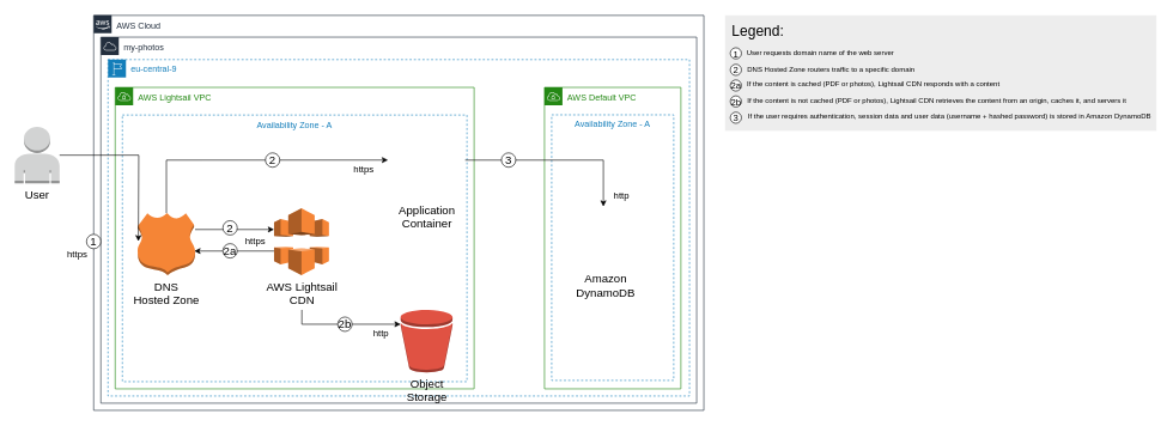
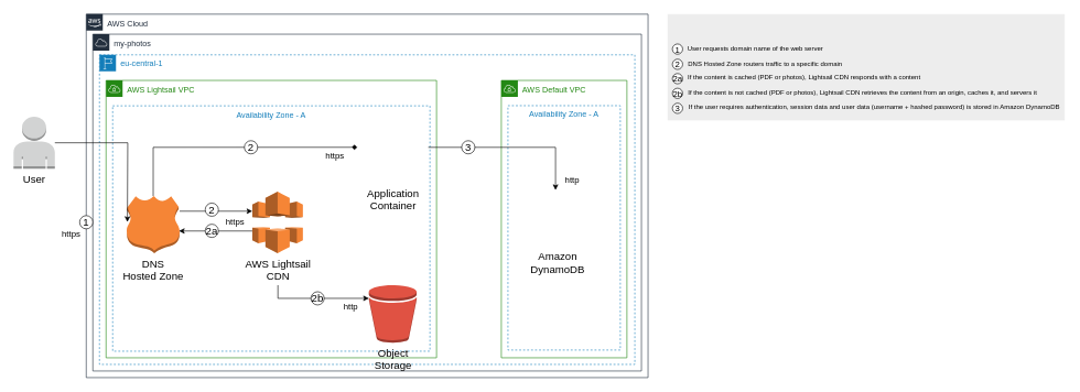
  <mxCell id="0" />
  <mxCell id="1" parent="0" />
  <mxCell id="2" value="AWS Cloud" style="points=[[0,0],[0.25,0],[0.5,0],[0.75,0],[1,0],[1,0.25],[1,0.5],[1,0.75],[1,1],[0.75,1],[0.5,1],[0.25,1],[0,1],[0,0.75],[0,0.5],[0,0.25]];outlineConnect=0;gradientColor=none;html=1;whiteSpace=wrap;fontSize=12;fontStyle=0;shape=mxgraph.aws4.group;grIcon=mxgraph.aws4.group_aws_cloud_alt;strokeColor=#232F3E;fillColor=none;verticalAlign=top;align=left;spacingLeft=30;fontColor=#232F3E;dashed=0;" parent="1" vertex="1"><mxGeometry x="130" y="20.66" width="850" height="550.34" as="geometry" /></mxCell>
  <mxCell id="3" value="my-photos" style="points=[[0,0],[0.25,0],[0.5,0],[0.75,0],[1,0],[1,0.25],[1,0.5],[1,0.75],[1,1],[0.75,1],[0.5,1],[0.25,1],[0,1],[0,0.75],[0,0.5],[0,0.25]];outlineConnect=0;gradientColor=none;html=1;whiteSpace=wrap;fontSize=12;fontStyle=0;shape=mxgraph.aws4.group;grIcon=mxgraph.aws4.group_aws_cloud;strokeColor=#232F3E;fillColor=none;verticalAlign=top;align=left;spacingLeft=30;fontColor=#232F3E;dashed=0;" parent="1" vertex="1"><mxGeometry x="140" y="51" width="830" height="510" as="geometry" /></mxCell>
- <mxCell id="4" value="eu-central-9" style="points=[[0,0],[0.25,0],[0.5,0],[0.75,0],[1,0],[1,0.25],[1,0.5],[1,0.75],[1,1],[0.75,1],[0.5,1],[0.25,1],[0,1],[0,0.75],[0,0.5],[0,0.25]];outlineConnect=0;gradientColor=none;html=1;whiteSpace=wrap;fontSize=12;fontStyle=0;shape=mxgraph.aws4.group;grIcon=mxgraph.aws4.group_region;strokeColor=#147EBA;fillColor=none;verticalAlign=top;align=left;spacingLeft=30;fontColor=#147EBA;dashed=1;" parent="1" vertex="1"><mxGeometry x="150" y="82.25" width="810" height="468.75" as="geometry" /></mxCell>
+ <mxCell id="4" value="eu-central-1" style="points=[[0,0],[0.25,0],[0.5,0],[0.75,0],[1,0],[1,0.25],[1,0.5],[1,0.75],[1,1],[0.75,1],[0.5,1],[0.25,1],[0,1],[0,0.75],[0,0.5],[0,0.25]];outlineConnect=0;gradientColor=none;html=1;whiteSpace=wrap;fontSize=12;fontStyle=0;shape=mxgraph.aws4.group;grIcon=mxgraph.aws4.group_region;strokeColor=#147EBA;fillColor=none;verticalAlign=top;align=left;spacingLeft=30;fontColor=#147EBA;dashed=1;" parent="1" vertex="1"><mxGeometry x="150" y="82.25" width="810" height="468.75" as="geometry" /></mxCell>
  <mxCell id="5" value="&lt;font color=&quot;#248814&quot;&gt;AWS Default VPC&lt;/font&gt;" style="points=[[0,0],[0.25,0],[0.5,0],[0.75,0],[1,0],[1,0.25],[1,0.5],[1,0.75],[1,1],[0.75,1],[0.5,1],[0.25,1],[0,1],[0,0.75],[0,0.5],[0,0.25]];outlineConnect=0;gradientColor=none;html=1;whiteSpace=wrap;fontSize=12;fontStyle=0;shape=mxgraph.aws4.group;grIcon=mxgraph.aws4.group_vpc;strokeColor=#248814;fillColor=none;verticalAlign=top;align=left;spacingLeft=30;fontColor=#AAB7B8;dashed=0;" parent="1" vertex="1"><mxGeometry x="758" y="121" width="190" height="420" as="geometry" /></mxCell>
  <mxCell id="6" value="Availability Zone - A" style="fillColor=none;strokeColor=#147EBA;dashed=1;verticalAlign=top;fontStyle=0;fontColor=#147EBA;" parent="1" vertex="1"><mxGeometry x="170" y="159.5" width="480" height="371.5" as="geometry" /></mxCell>
  <mxCell id="7" value="&lt;font color=&quot;#248814&quot;&gt;AWS Lightsail VPC&lt;/font&gt;" style="points=[[0,0],[0.25,0],[0.5,0],[0.75,0],[1,0],[1,0.25],[1,0.5],[1,0.75],[1,1],[0.75,1],[0.5,1],[0.25,1],[0,1],[0,0.75],[0,0.5],[0,0.25]];outlineConnect=0;gradientColor=none;html=1;whiteSpace=wrap;fontSize=12;fontStyle=0;shape=mxgraph.aws4.group;grIcon=mxgraph.aws4.group_vpc;strokeColor=#248814;fillColor=none;verticalAlign=top;align=left;spacingLeft=30;fontColor=#AAB7B8;dashed=0;" parent="1" vertex="1"><mxGeometry x="160" y="121" width="500" height="420" as="geometry" /></mxCell>
  <mxCell id="8" value="Availability Zone - A" style="fillColor=none;strokeColor=#147EBA;dashed=1;verticalAlign=top;fontStyle=0;fontColor=#147EBA;" parent="1" vertex="1"><mxGeometry x="768" y="159.25" width="170" height="370" as="geometry" /></mxCell>
  <mxCell id="9" style="edgeStyle=orthogonalEdgeStyle;rounded=0;orthogonalLoop=1;jettySize=auto;html=1;" parent="1" edge="1"><mxGeometry relative="1" as="geometry"><mxPoint x="270.25" y="349" as="targetPoint" /><mxPoint x="381.25" y="349" as="sourcePoint" /></mxGeometry></mxCell>
  <mxCell id="10" style="edgeStyle=orthogonalEdgeStyle;rounded=0;orthogonalLoop=1;jettySize=auto;html=1;" parent="1" target="18" edge="1"><mxGeometry relative="1" as="geometry"><mxPoint x="420" y="431" as="sourcePoint" /><Array as="points"><mxPoint x="420" y="451" /></Array></mxGeometry></mxCell>
  <mxCell id="11" value="&lt;font style=&quot;font-size: 16px&quot;&gt;AWS Lightsail &lt;br&gt;CDN&lt;/font&gt;" style="outlineConnect=0;dashed=0;verticalLabelPosition=bottom;verticalAlign=top;align=center;html=1;shape=mxgraph.aws3.cloudfront;fillColor=#F58536;gradientColor=none;" parent="1" vertex="1"><mxGeometry x="381.25" y="289.5" width="76.5" height="93" as="geometry" /></mxCell>
  <mxCell id="12" style="edgeStyle=orthogonalEdgeStyle;rounded=0;orthogonalLoop=1;jettySize=auto;html=1;" edge="1" parent="1" source="13"><mxGeometry relative="1" as="geometry"><mxPoint x="840" y="287" as="targetPoint" /><Array as="points"><mxPoint x="840" y="222" /></Array></mxGeometry></mxCell>
  <mxCell id="13" value="&lt;font style=&quot;font-size: 16px&quot;&gt;Application &lt;br&gt;Container&lt;/font&gt;" style="shape=image;html=1;verticalAlign=top;verticalLabelPosition=bottom;labelBackgroundColor=#ffffff;imageAspect=0;aspect=fixed;image=https://cdn3.iconfinder.com/data/icons/social-media-2169/24/social_media_social_media_logo_docker-128.png" parent="1" vertex="1"><mxGeometry x="540" y="168.5" width="107.5" height="107.5" as="geometry" /></mxCell>
  <mxCell id="14" style="edgeStyle=orthogonalEdgeStyle;rounded=0;orthogonalLoop=1;jettySize=auto;html=1;" parent="1" edge="1"><mxGeometry relative="1" as="geometry"><mxPoint x="271.25" y="318.995" as="sourcePoint" /><mxPoint x="381.25" y="318.995" as="targetPoint" /></mxGeometry></mxCell>
  <mxCell id="15" value="" style="group" parent="1" vertex="1" connectable="0"><mxGeometry x="780" y="270.05" width="125.4" height="148.4" as="geometry" /></mxCell>
  <mxCell id="16" value="" style="shape=image;html=1;verticalAlign=top;verticalLabelPosition=bottom;labelBackgroundColor=#ffffff;imageAspect=0;aspect=fixed;image=https://cdn2.iconfinder.com/data/icons/amazon-aws-stencils/100/Database_copy_DynamoDB-128.png" parent="15" vertex="1"><mxGeometry width="125.4" height="125.4" as="geometry" /></mxCell>
  <mxCell id="17" value="&lt;font style=&quot;font-size: 16px&quot;&gt;Amazon &lt;br&gt;DynamoDB&lt;/font&gt;" style="text;html=1;align=center;verticalAlign=middle;resizable=0;points=[];autosize=1;strokeColor=none;fillColor=none;" parent="15" vertex="1"><mxGeometry x="12.7" y="108.4" width="100" height="40" as="geometry" /></mxCell>
  <mxCell id="18" value="&lt;font style=&quot;font-size: 16px&quot;&gt;Object &lt;br&gt;Storage&lt;/font&gt;" style="outlineConnect=0;dashed=0;verticalLabelPosition=bottom;verticalAlign=top;align=center;html=1;shape=mxgraph.aws3.bucket;fillColor=#E05243;gradientColor=none;" parent="1" vertex="1"><mxGeometry x="557.6" y="431" width="72.3" height="87.3" as="geometry" /></mxCell>
  <mxCell id="19" value="&lt;font style=&quot;font-size: 16px&quot;&gt;User&lt;/font&gt;" style="outlineConnect=0;dashed=0;verticalLabelPosition=bottom;verticalAlign=top;align=center;html=1;shape=mxgraph.aws3.user;fillColor=#D2D3D3;gradientColor=none;" parent="1" vertex="1"><mxGeometry x="20" y="176.13" width="62.5" height="78.53" as="geometry" /></mxCell>
- <mxCell id="20" style="edgeStyle=orthogonalEdgeStyle;rounded=0;orthogonalLoop=1;jettySize=auto;html=1;entryX=0;entryY=0.5;entryDx=0;entryDy=0;" edge="1" parent="1" source="21" target="13"><mxGeometry relative="1" as="geometry"><Array as="points"><mxPoint x="231" y="222" /></Array></mxGeometry></mxCell>
+ <mxCell id="20" style="edgeStyle=orthogonalEdgeStyle;rounded=0;orthogonalLoop=1;jettySize=auto;html=1;entryX=0;entryY=0.5;entryDx=0;entryDy=0;endArrow=diamond;" edge="1" parent="1" source="21" target="13"><mxGeometry relative="1" as="geometry"><Array as="points"><mxPoint x="231" y="222" /></Array></mxGeometry></mxCell>
  <mxCell id="21" value="&lt;font size=&quot;3&quot;&gt;DNS &lt;br&gt;Hosted Zone&lt;br&gt;&lt;/font&gt;" style="outlineConnect=0;dashed=0;verticalLabelPosition=bottom;verticalAlign=top;align=center;html=1;shape=mxgraph.aws3.hosted_zone;fillColor=#F58536;gradientColor=none;" parent="1" vertex="1"><mxGeometry x="191.25" y="296.13" width="80" height="86.37" as="geometry" /></mxCell>
  <mxCell id="22" value="&lt;font style=&quot;font-size: 16px&quot;&gt;2&lt;/font&gt;" style="ellipse;whiteSpace=wrap;html=1;aspect=fixed;" parent="1" vertex="1"><mxGeometry x="310" y="306.74" width="20" height="20" as="geometry" /></mxCell>
  <mxCell id="23" value="&lt;font style=&quot;font-size: 16px&quot;&gt;2a&lt;/font&gt;" style="ellipse;whiteSpace=wrap;html=1;aspect=fixed;" parent="1" vertex="1"><mxGeometry x="310" y="338.74" width="20" height="20" as="geometry" /></mxCell>
  <mxCell id="24" value="&lt;font style=&quot;font-size: 16px&quot;&gt;2&lt;/font&gt;" style="ellipse;whiteSpace=wrap;html=1;aspect=fixed;" parent="1" vertex="1"><mxGeometry x="369.25" y="212.25" width="20" height="20" as="geometry" /></mxCell>
  <mxCell id="25" value="&lt;font style=&quot;font-size: 16px&quot;&gt;2b&lt;/font&gt;" style="ellipse;whiteSpace=wrap;html=1;aspect=fixed;" parent="1" vertex="1"><mxGeometry x="470" y="441" width="20" height="20" as="geometry" /></mxCell>
  <mxCell id="26" value="&lt;font style=&quot;font-size: 16px&quot;&gt;3&lt;/font&gt;" style="ellipse;whiteSpace=wrap;html=1;aspect=fixed;" parent="1" vertex="1"><mxGeometry x="698" y="212.25" width="20" height="20" as="geometry" /></mxCell>
  <mxCell id="27" style="edgeStyle=orthogonalEdgeStyle;rounded=0;orthogonalLoop=1;jettySize=auto;html=1;" parent="1" source="19" edge="1"><mxGeometry relative="1" as="geometry"><mxPoint x="192.25" y="335.34" as="targetPoint" /></mxGeometry></mxCell>
  <mxCell id="28" value="&lt;font style=&quot;font-size: 16px&quot;&gt;1&lt;/font&gt;" style="ellipse;whiteSpace=wrap;html=1;aspect=fixed;" parent="1" vertex="1"><mxGeometry x="120" y="325.74" width="20" height="20" as="geometry" /></mxCell>
  <mxCell id="29" value="" style="group" parent="1" vertex="1" connectable="0"><mxGeometry x="1010" y="21" width="601.552" height="180" as="geometry" /></mxCell>
  <mxCell id="30" value="" style="rounded=0;whiteSpace=wrap;html=1;align=left;strokeColor=#EDEDED;fillColor=#EDEDED;" parent="29" vertex="1"><mxGeometry width="600" height="160" as="geometry" /></mxCell>
  <mxCell id="31" value="&lt;font style=&quot;font-size: 13px&quot;&gt;1&lt;/font&gt;" style="ellipse;whiteSpace=wrap;html=1;aspect=fixed;" parent="29" vertex="1"><mxGeometry x="6.796" y="44.79" width="15.534" height="15.534" as="geometry" /></mxCell>
  <mxCell id="32" value="&lt;font style=&quot;font-size: 10px&quot;&gt;User requests domain name of the web server&lt;/font&gt;" style="text;html=1;align=center;verticalAlign=middle;resizable=0;points=[];autosize=1;strokeColor=none;fillColor=none;" parent="29" vertex="1"><mxGeometry x="21.55" y="40.79" width="220" height="20" as="geometry" /></mxCell>
  <mxCell id="33" value="&lt;font style=&quot;font-size: 13px&quot;&gt;2&lt;/font&gt;" style="ellipse;whiteSpace=wrap;html=1;aspect=fixed;" parent="29" vertex="1"><mxGeometry x="6.796" y="67.79" width="15.534" height="15.534" as="geometry" /></mxCell>
  <mxCell id="34" value="&lt;font style=&quot;font-size: 10px&quot;&gt;DNS Hosted Zone routers traffic to a specific domain&lt;/font&gt;" style="text;html=1;align=center;verticalAlign=middle;resizable=0;points=[];autosize=1;strokeColor=none;fillColor=none;" parent="29" vertex="1"><mxGeometry x="21.553" y="63.79" width="250" height="20" as="geometry" /></mxCell>
  <mxCell id="35" value="&lt;font style=&quot;font-size: 13px&quot;&gt;2a&lt;/font&gt;" style="ellipse;whiteSpace=wrap;html=1;aspect=fixed;" parent="29" vertex="1"><mxGeometry x="6.796" y="89.57" width="15.534" height="15.534" as="geometry" /></mxCell>
  <mxCell id="36" value="&lt;font style=&quot;font-size: 10px&quot;&gt;If the content is cached (PDF or photos), Lightsail CDN responds with a content&lt;/font&gt;" style="text;html=1;align=center;verticalAlign=middle;resizable=0;points=[];autosize=1;strokeColor=none;fillColor=none;" parent="29" vertex="1"><mxGeometry x="20.552" y="85.34" width="370" height="20" as="geometry" /></mxCell>
  <mxCell id="37" value="&lt;font style=&quot;font-size: 13px&quot;&gt;2b&lt;/font&gt;" style="ellipse;whiteSpace=wrap;html=1;aspect=fixed;" parent="29" vertex="1"><mxGeometry x="6.799" y="111.78" width="15.534" height="15.534" as="geometry" /></mxCell>
  <mxCell id="38" value="&lt;font style=&quot;font-size: 10px&quot;&gt;If the user requires authentication, session data and user data (username + hashed password) is stored in Amazon DynamoDB&lt;/font&gt;" style="text;html=1;align=center;verticalAlign=middle;resizable=0;points=[];autosize=1;strokeColor=none;fillColor=none;" parent="29" vertex="1"><mxGeometry x="21.552" y="130.0" width="580" height="20" as="geometry" /></mxCell>
  <mxCell id="39" value="&lt;div&gt;&lt;font style=&quot;font-size: 10px&quot;&gt;If the content is not cached&amp;nbsp;(PDF or photos), Lightsail CDN retrieves the content from an origin, caches it, and servers it&lt;/font&gt;&lt;/div&gt;" style="text;html=1;strokeColor=none;fillColor=none;align=left;verticalAlign=middle;whiteSpace=wrap;rounded=0;" parent="29" vertex="1"><mxGeometry x="29.32" y="109.87" width="572.23" height="16.44" as="geometry" /></mxCell>
- <mxCell id="40" value="&lt;font style=&quot;font-size: 20px&quot;&gt;Legend:&lt;/font&gt;" style="text;html=1;align=center;verticalAlign=middle;resizable=0;points=[];autosize=1;strokeColor=none;fillColor=none;" parent="29" vertex="1"><mxGeometry y="9.66" width="90" height="20" as="geometry" /></mxCell>
  <mxCell id="41" value="&lt;font style=&quot;font-size: 13px&quot;&gt;3&lt;/font&gt;" style="ellipse;whiteSpace=wrap;html=1;aspect=fixed;align=center;" vertex="1" parent="29"><mxGeometry x="6.799" y="134.47" width="15.534" height="15.534" as="geometry" /></mxCell>
  <mxCell id="42" value="&lt;font style=&quot;font-size: 13px&quot;&gt;https&lt;/font&gt;" style="text;html=1;align=center;verticalAlign=middle;resizable=0;points=[];autosize=1;strokeColor=none;fillColor=none;" vertex="1" parent="1"><mxGeometry x="86.5" y="342.74" width="40" height="20" as="geometry" /></mxCell>
  <mxCell id="43" value="&lt;font style=&quot;font-size: 13px&quot;&gt;https&lt;/font&gt;" style="text;html=1;align=center;verticalAlign=middle;resizable=0;points=[];autosize=1;strokeColor=none;fillColor=none;" vertex="1" parent="1"><mxGeometry x="335" y="325.4" width="40" height="20" as="geometry" /></mxCell>
  <mxCell id="44" value="&lt;font style=&quot;font-size: 13px&quot;&gt;http&lt;/font&gt;" style="text;html=1;align=center;verticalAlign=middle;resizable=0;points=[];autosize=1;strokeColor=none;fillColor=none;" vertex="1" parent="1"><mxGeometry x="510" y="453" width="40" height="20" as="geometry" /></mxCell>
  <mxCell id="45" value="&lt;font style=&quot;font-size: 13px&quot;&gt;https&lt;/font&gt;" style="text;html=1;align=center;verticalAlign=middle;resizable=0;points=[];autosize=1;strokeColor=none;fillColor=none;" vertex="1" parent="1"><mxGeometry x="486" y="225.25" width="40" height="20" as="geometry" /></mxCell>
  <mxCell id="46" value="&lt;font style=&quot;font-size: 13px&quot;&gt;http&lt;/font&gt;" style="text;html=1;align=center;verticalAlign=middle;resizable=0;points=[];autosize=1;strokeColor=none;fillColor=none;" vertex="1" parent="1"><mxGeometry x="845" y="261.05" width="40" height="20" as="geometry" /></mxCell>
